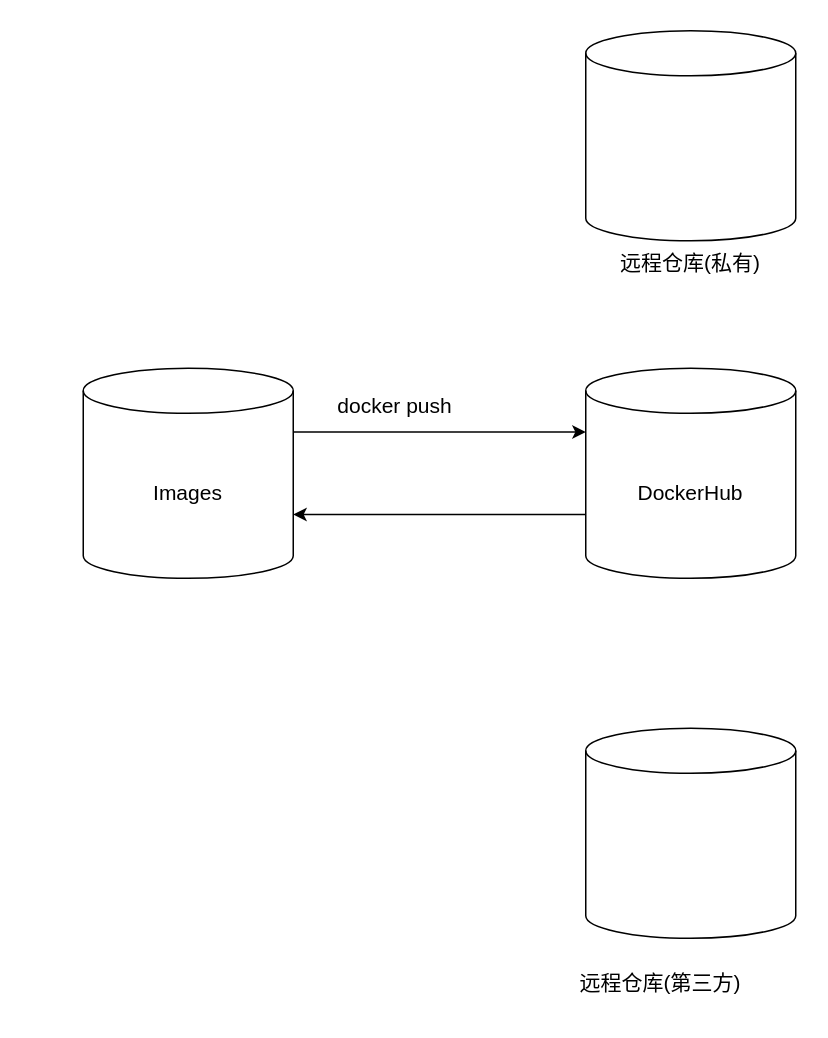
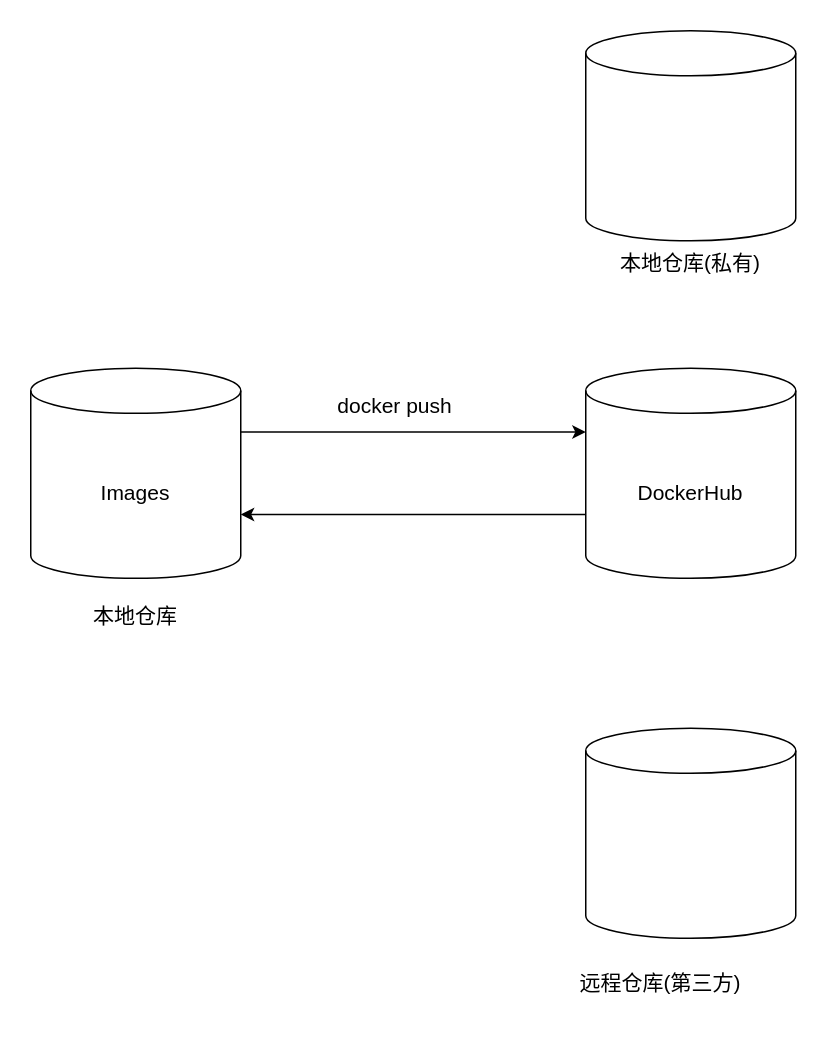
  <mxCell id="0" />
  <mxCell id="1" parent="0" />
  <mxCell id="2" value="&lt;font style=&quot;font-size: 14px;&quot;&gt;DockerHub&lt;/font&gt;" style="shape=cylinder3;whiteSpace=wrap;html=1;boundedLbl=1;backgroundOutline=1;size=15;" vertex="1" parent="1"><mxGeometry x="390" y="245" width="140" height="140" as="geometry" /></mxCell>
- <mxCell id="3" value="&lt;span style=&quot;font-size: 14px;&quot;&gt;Images&lt;/span&gt;" style="shape=cylinder3;whiteSpace=wrap;html=1;boundedLbl=1;backgroundOutline=1;size=15;" vertex="1" parent="1"><mxGeometry x="55" y="245" width="140" height="140" as="geometry" /></mxCell>
+ <mxCell id="3" value="&lt;span style=&quot;font-size: 14px;&quot;&gt;Images&lt;/span&gt;" style="shape=cylinder3;whiteSpace=wrap;html=1;boundedLbl=1;backgroundOutline=1;size=15;" vertex="1" parent="1"><mxGeometry y="245" width="140" height="140" as="geometry" x="20" /></mxCell>
+ <mxCell id="4" value="&lt;font style=&quot;font-size: 14px;&quot;&gt;本地仓库&lt;/font&gt;" style="text;html=1;align=center;verticalAlign=middle;whiteSpace=wrap;rounded=0;" vertex="1" parent="1"><mxGeometry x="60" y="395" width="60" height="30" as="geometry" /></mxCell>
  <mxCell id="5" style="edgeStyle=orthogonalEdgeStyle;rounded=0;orthogonalLoop=1;jettySize=auto;html=1;exitX=1;exitY=0;exitDx=0;exitDy=42.5;exitPerimeter=0;entryX=0;entryY=0;entryDx=0;entryDy=42.5;entryPerimeter=0;" edge="1" parent="1" source="3" target="2"><mxGeometry relative="1" as="geometry" /></mxCell>
  <mxCell id="6" style="edgeStyle=orthogonalEdgeStyle;rounded=0;orthogonalLoop=1;jettySize=auto;html=1;exitX=0;exitY=0;exitDx=0;exitDy=97.5;exitPerimeter=0;entryX=1;entryY=0;entryDx=0;entryDy=97.5;entryPerimeter=0;" edge="1" parent="1" source="2" target="3"><mxGeometry relative="1" as="geometry" /></mxCell>
  <mxCell id="7" value="&lt;font style=&quot;font-size: 14px;&quot;&gt;docker push&lt;/font&gt;" style="text;html=1;align=center;verticalAlign=middle;whiteSpace=wrap;rounded=0;" vertex="1" parent="1"><mxGeometry x="217.5" y="255" width="90" height="30" as="geometry" /></mxCell>
  <mxCell id="8" value="" style="shape=cylinder3;whiteSpace=wrap;html=1;boundedLbl=1;backgroundOutline=1;size=15;" vertex="1" parent="1"><mxGeometry x="390" y="485" width="140" height="140" as="geometry" /></mxCell>
  <mxCell id="9" value="&lt;font style=&quot;font-size: 14px;&quot;&gt;远程仓库(第三方)&lt;/font&gt;" style="text;html=1;align=center;verticalAlign=middle;whiteSpace=wrap;rounded=0;" vertex="1" parent="1"><mxGeometry x="380" y="640" width="120" height="30" as="geometry" /></mxCell>
  <mxCell id="10" value="" style="shape=cylinder3;whiteSpace=wrap;html=1;boundedLbl=1;backgroundOutline=1;size=15;" vertex="1" parent="1"><mxGeometry x="390" y="20" width="140" height="140" as="geometry" /></mxCell>
- <mxCell id="11" value="&lt;font style=&quot;font-size: 14px;&quot;&gt;远程仓库(私有)&lt;/font&gt;" style="text;html=1;align=center;verticalAlign=middle;whiteSpace=wrap;rounded=0;" vertex="1" parent="1"><mxGeometry x="410" y="160" width="100" height="30" as="geometry" /></mxCell>
+ <mxCell id="11" value="&lt;font style=&quot;font-size: 14px;&quot;&gt;本地仓库(私有)&lt;/font&gt;" style="text;html=1;align=center;verticalAlign=middle;whiteSpace=wrap;rounded=0;" vertex="1" parent="1"><mxGeometry x="410" y="160" width="100" height="30" as="geometry" /></mxCell>
